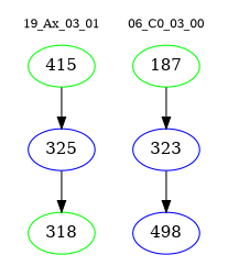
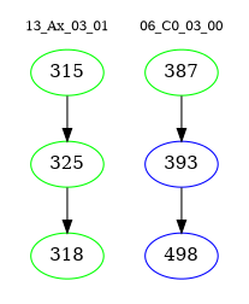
  digraph {
    node [color=green]
    edge [color=black]
-   n1 [label=415]
-   n2 [color=blue label=325]
+   n1 [label=315]
+   n2 [label=325]
    n3 [label=318]
-   n4 [label=187]
-   n5 [color=blue label=323]
+   n4 [label=387]
+   n5 [color=blue label=393]
    n6 [color=blue label=498]
    subgraph cluster_1 {
      color=white
      fontsize=10
-     label="19_Ax_03_01"
+     label="13_Ax_03_01"
      n1
      n2
      n3
    }
    subgraph cluster_2 {
      color=white
      fontsize=10
      label="06_C0_03_00"
      n4
      n5
      n6
    }
    n1 -> n2
    n2 -> n3
    n4 -> n5
    n5 -> n6
  }
